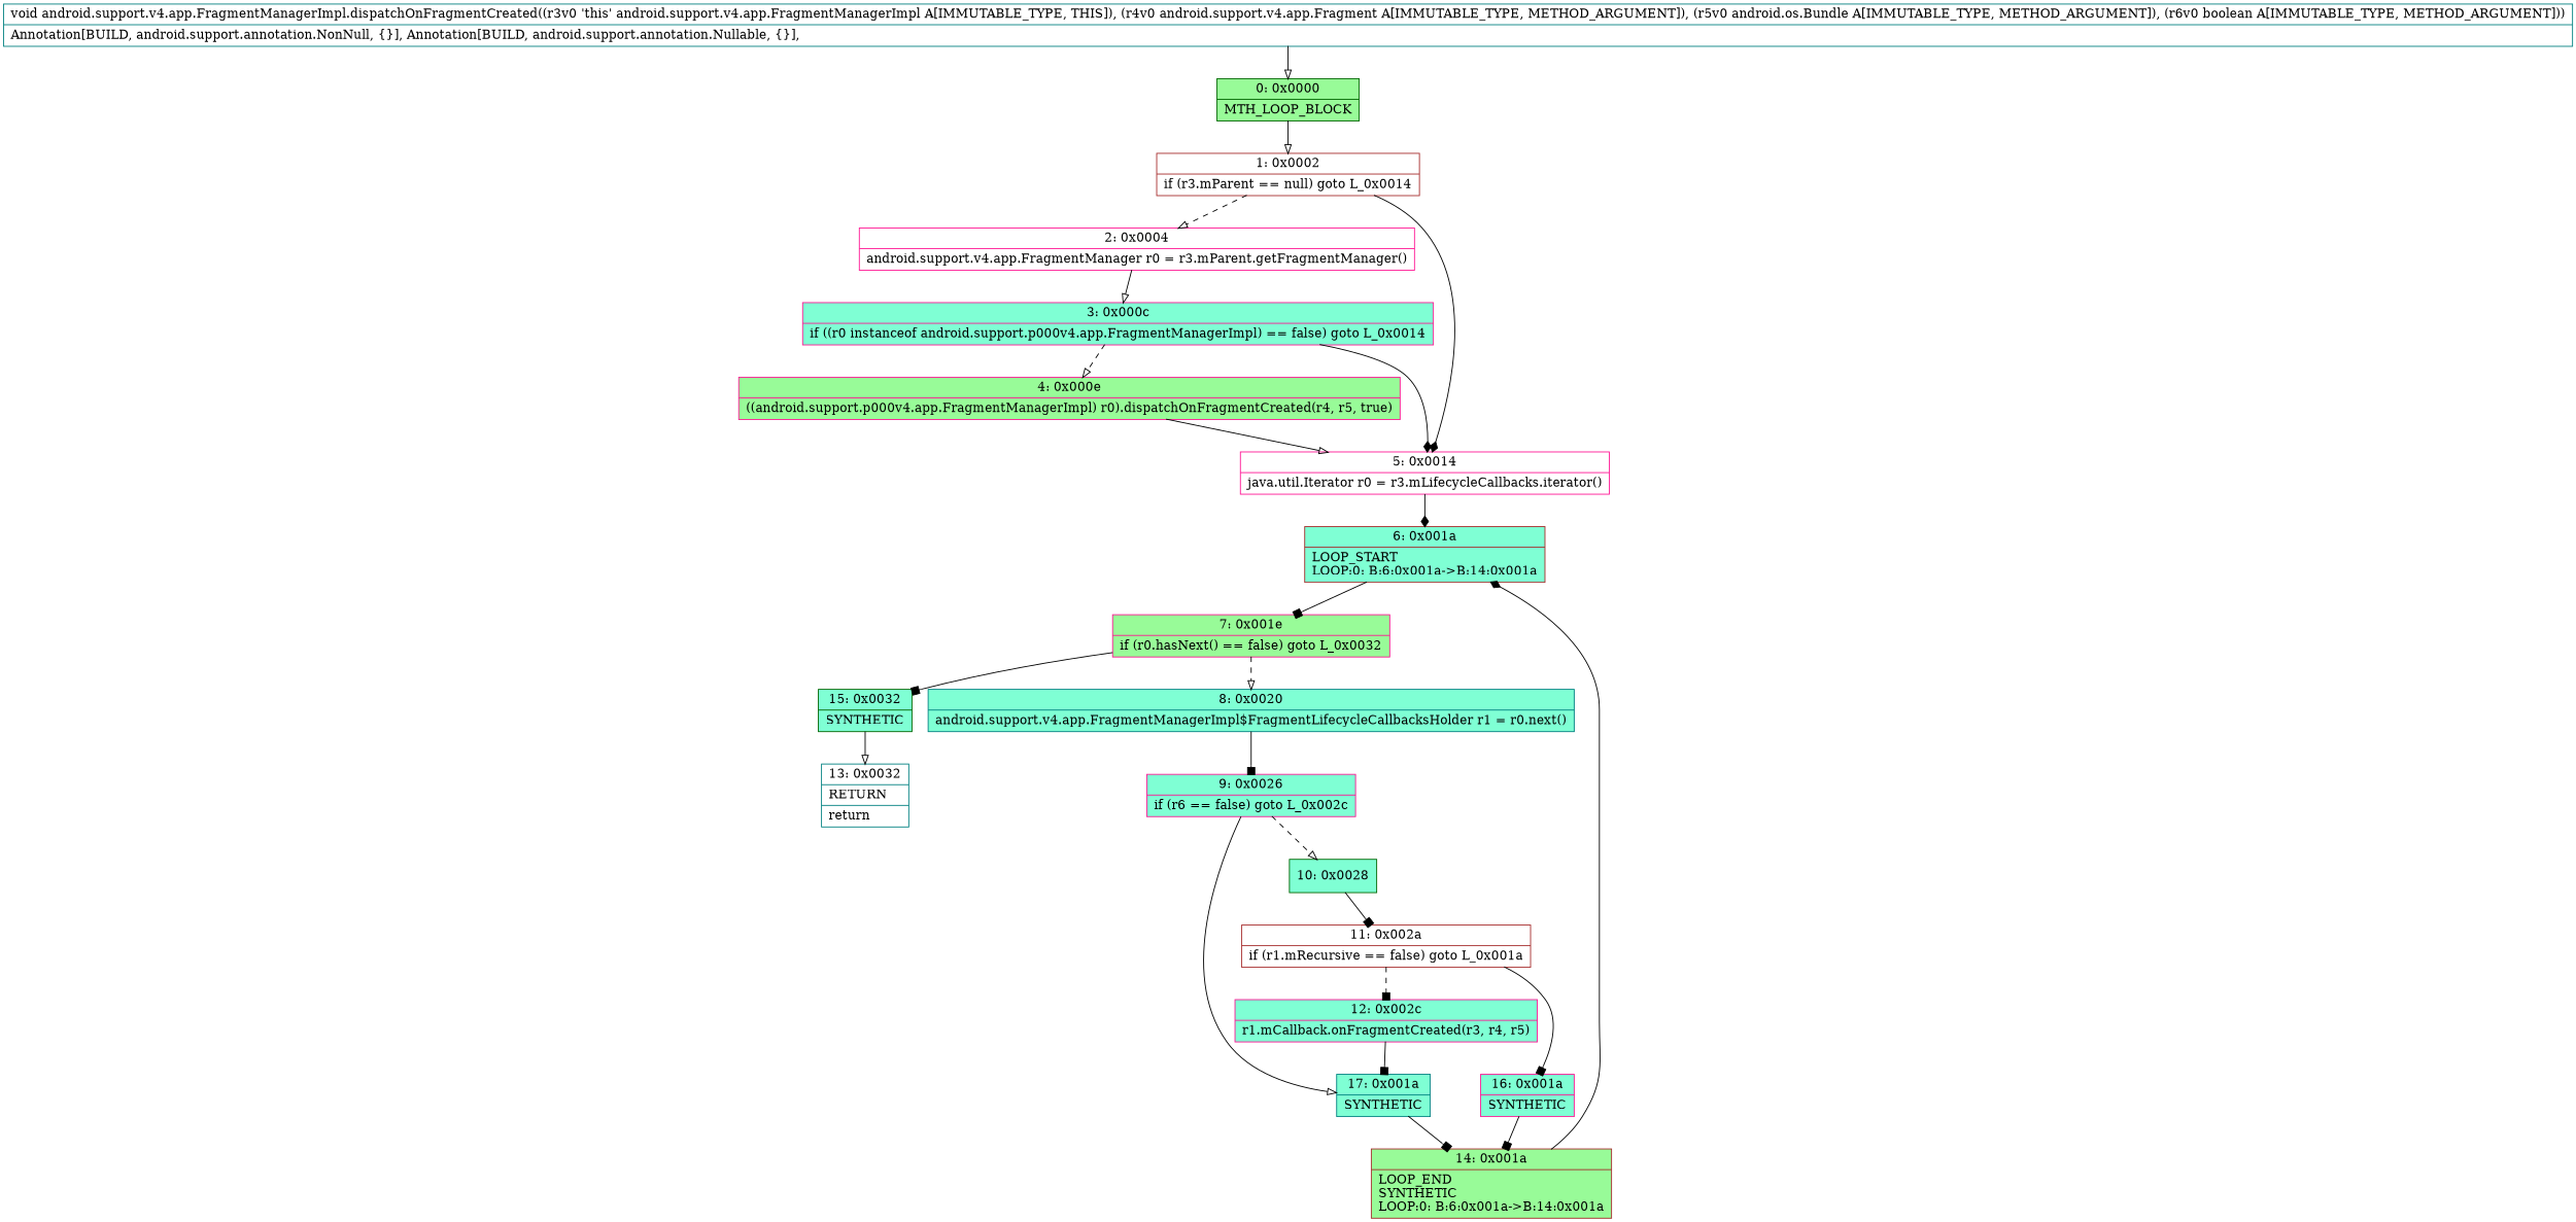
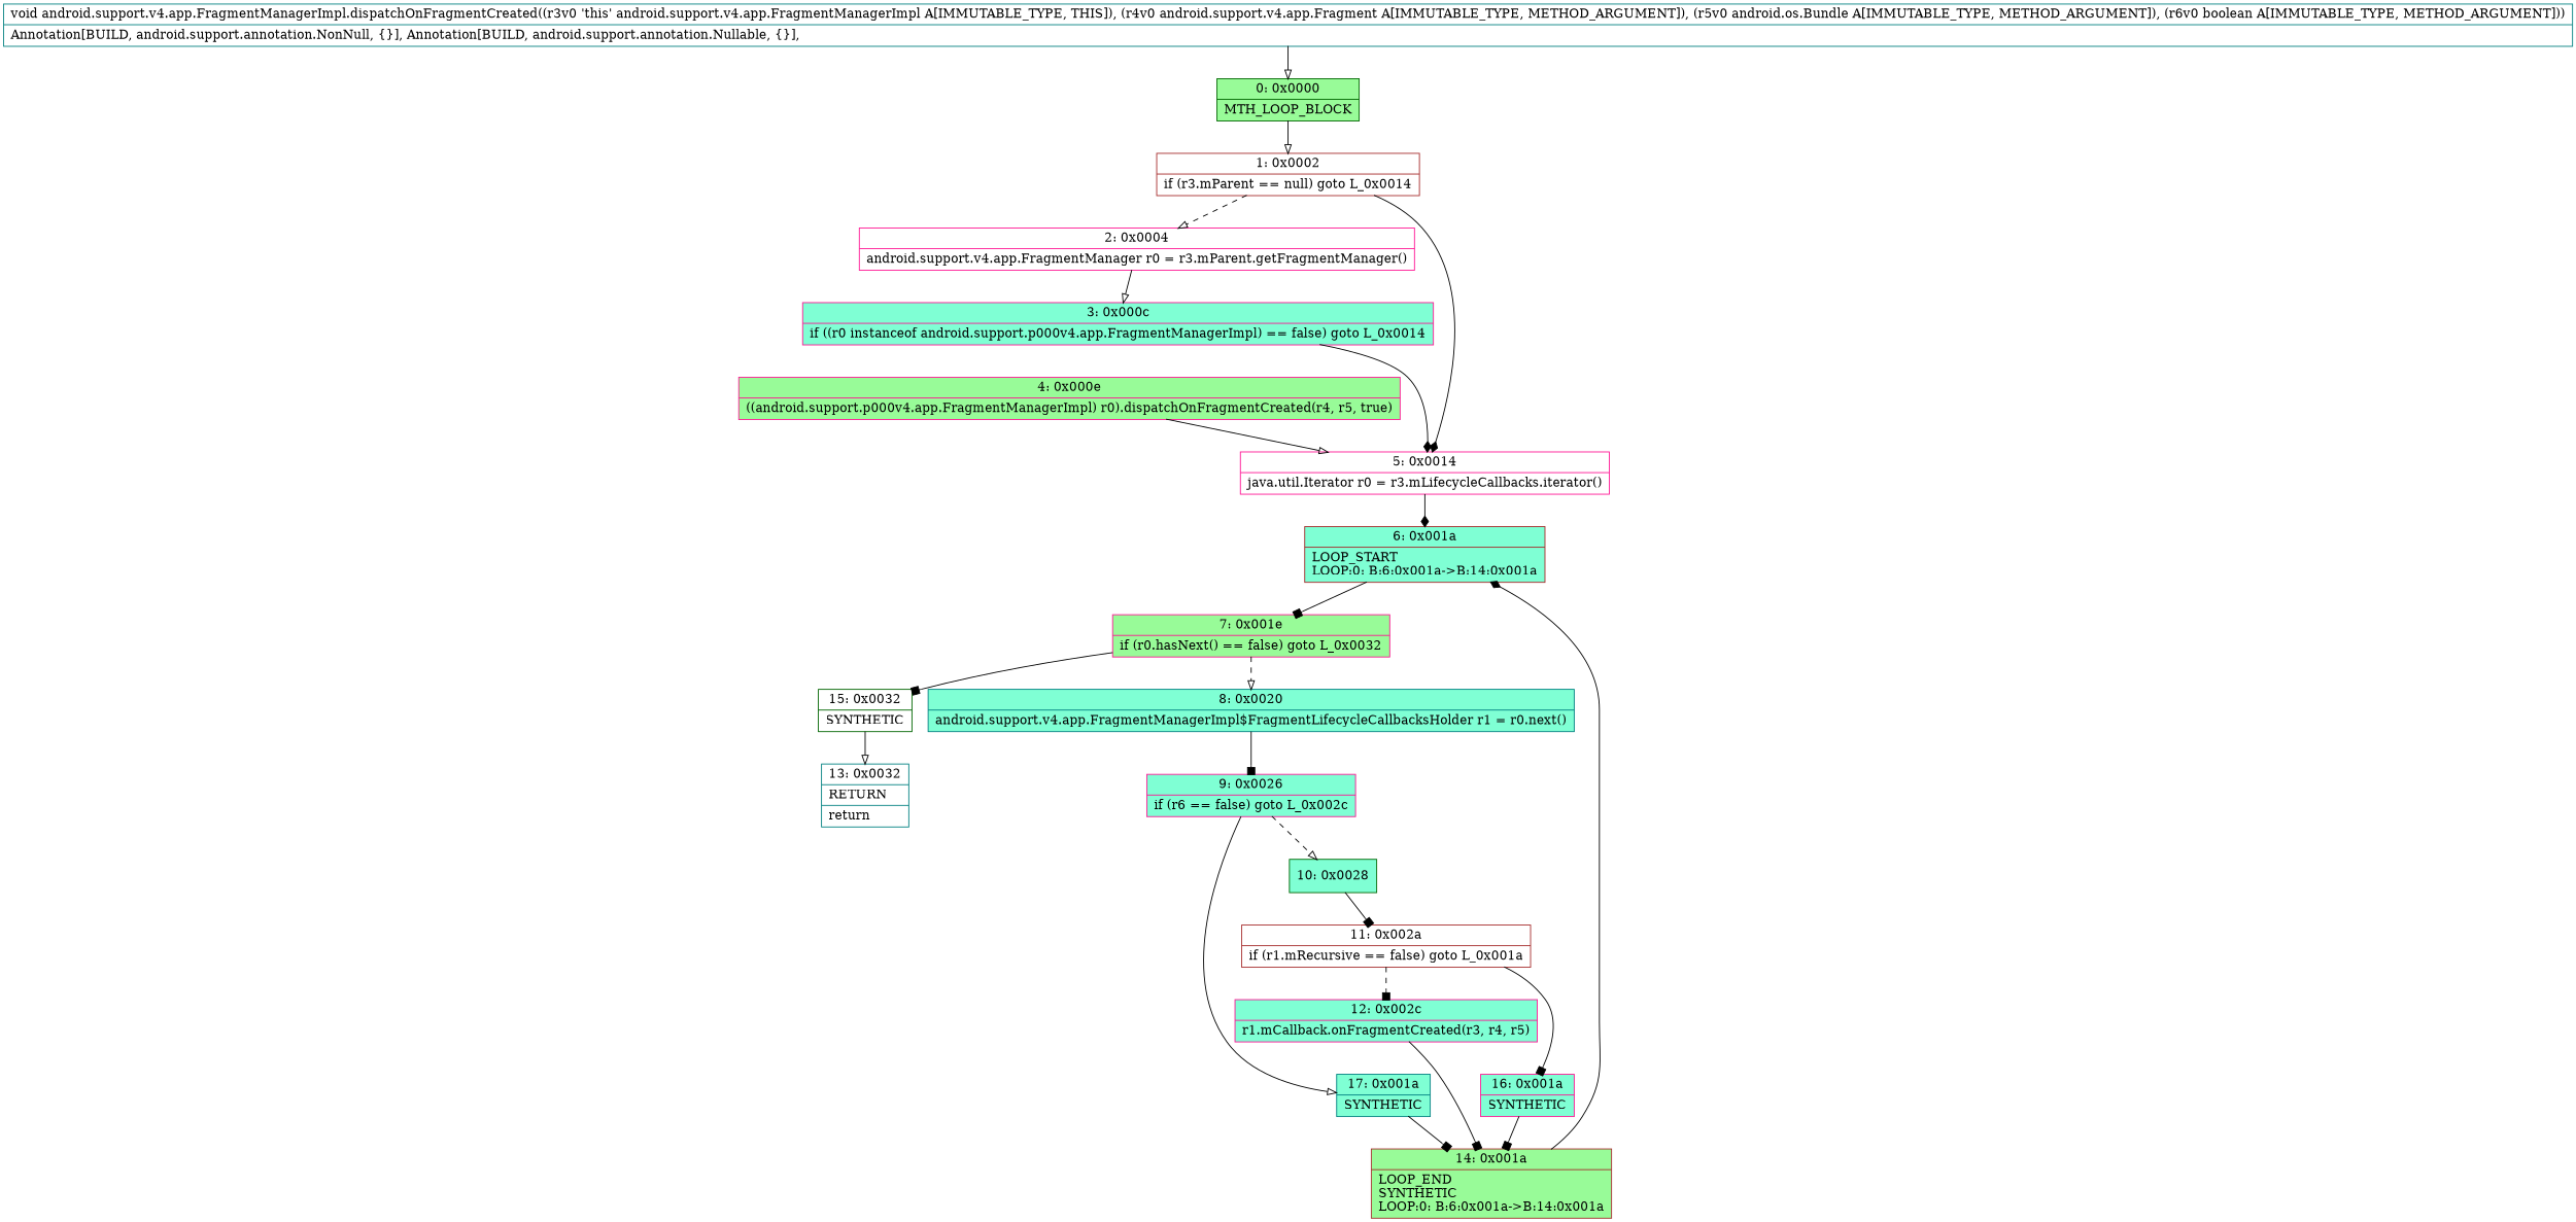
  digraph {
    node [color=deeppink fillcolor=aquamarine shape=record style=filled]
    edge [arrowhead=onormal]
    n1 [color=darkgreen fillcolor=palegreen label="{0\:\ 0x0000|MTH_LOOP_BLOCK\l}"]
    n2 [color=brown fillcolor=white label="{1\:\ 0x0002|if (r3.mParent == null) goto L_0x0014\l}"]
    n3 [fillcolor=white label="{2\:\ 0x0004|android.support.v4.app.FragmentManager r0 = r3.mParent.getFragmentManager()\l}"]
    n4 [fillcolor=white label="{5\:\ 0x0014|java.util.Iterator r0 = r3.mLifecycleCallbacks.iterator()\l}"]
    n5 [label="{3\:\ 0x000c|if ((r0 instanceof android.support.p000v4.app.FragmentManagerImpl) == false) goto L_0x0014\l}"]
    n6 [color=brown label="{6\:\ 0x001a|LOOP_START\lLOOP:0: B:6:0x001a\-\>B:14:0x001a\l}"]
    n7 [fillcolor=palegreen label="{4\:\ 0x000e|((android.support.p000v4.app.FragmentManagerImpl) r0).dispatchOnFragmentCreated(r4, r5, true)\l}"]
    n8 [fillcolor=palegreen label="{7\:\ 0x001e|if (r0.hasNext() == false) goto L_0x0032\l}"]
    n9 [color=teal label="{8\:\ 0x0020|android.support.v4.app.FragmentManagerImpl$FragmentLifecycleCallbacksHolder r1 = r0.next()\l}"]
-   n10 [color=darkgreen label="{15\:\ 0x0032|SYNTHETIC\l}"]
+   n10 [color=darkgreen fillcolor=white label="{15\:\ 0x0032|SYNTHETIC\l}"]
    n11 [label="{9\:\ 0x0026|if (r6 == false) goto L_0x002c\l}"]
    n12 [color=teal fillcolor=white label="{13\:\ 0x0032|RETURN\l|return\l}"]
    n13 [color=darkgreen label="{10\:\ 0x0028}"]
    n14 [color=teal label="{17\:\ 0x001a|SYNTHETIC\l}"]
    n15 [color=brown fillcolor=white label="{11\:\ 0x002a|if (r1.mRecursive == false) goto L_0x001a\l}"]
    n16 [label="{12\:\ 0x002c|r1.mCallback.onFragmentCreated(r3, r4, r5)\l}"]
    n17 [label="{16\:\ 0x001a|SYNTHETIC\l}"]
    n18 [color=brown fillcolor=palegreen label="{14\:\ 0x001a|LOOP_END\lSYNTHETIC\lLOOP:0: B:6:0x001a\-\>B:14:0x001a\l}"]
    n19 [color=teal fillcolor=white label="{void android.support.v4.app.FragmentManagerImpl.dispatchOnFragmentCreated((r3v0 'this' android.support.v4.app.FragmentManagerImpl A[IMMUTABLE_TYPE, THIS]), (r4v0 android.support.v4.app.Fragment A[IMMUTABLE_TYPE, METHOD_ARGUMENT]), (r5v0 android.os.Bundle A[IMMUTABLE_TYPE, METHOD_ARGUMENT]), (r6v0 boolean A[IMMUTABLE_TYPE, METHOD_ARGUMENT]))  | Annotation[BUILD, android.support.annotation.NonNull, \{\}], Annotation[BUILD, android.support.annotation.Nullable, \{\}], \l}"]
    n1 -> n2
    n2 -> n3 [style=dashed]
    n2 -> n4 [arrowhead=diamond]
    n3 -> n5
    n4 -> n6 [arrowhead=diamond]
    n5 -> n4 [arrowhead=diamond]
-   n5 -> n7 [style=dashed]
    n6 -> n8 [arrowhead=box]
    n7 -> n4
    n8 -> n9 [style=dashed]
    n8 -> n10 [arrowhead=box]
    n9 -> n11 [arrowhead=box]
    n10 -> n12
    n11 -> n13 [style=dashed]
    n11 -> n14
    n13 -> n15 [arrowhead=box]
    n14 -> n18 [arrowhead=box]
    n15 -> n16 [arrowhead=box style=dashed]
    n15 -> n17 [arrowhead=box]
-   n16 -> n14 [arrowhead=box]
+   n16 -> n18 [arrowhead=box]
    n17 -> n18 [arrowhead=box]
    n18 -> n6 [arrowhead=diamond]
    n19 -> n1
  }
